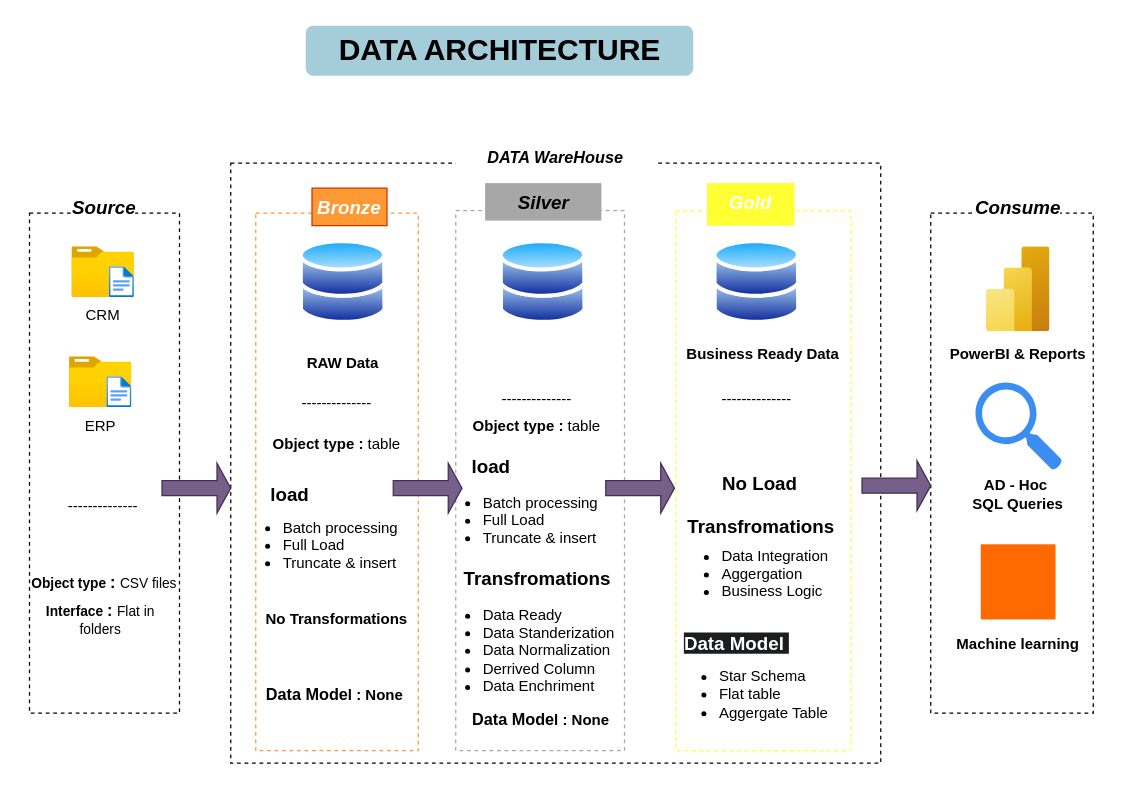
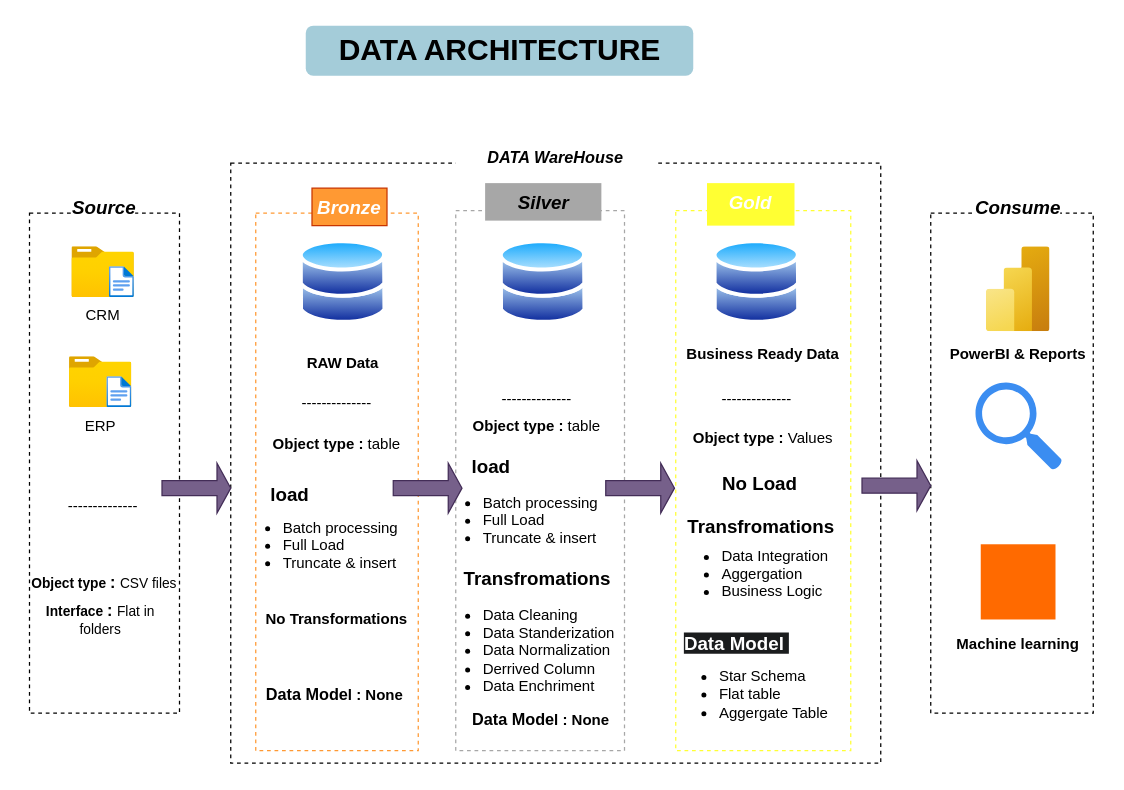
  <mxCell id="0" />
  <mxCell id="1" parent="0" />
  <mxCell id="2" value="" style="rounded=0;whiteSpace=wrap;html=1;dashed=1;fillColor=none;" parent="1" vertex="1"><mxGeometry x="23" y="170" width="120" height="400" as="geometry" /></mxCell>
  <mxCell id="3" value="&lt;font style=&quot;font-size: 15px;&quot;&gt;&lt;i&gt;&lt;b&gt;Source&lt;/b&gt;&lt;/i&gt;&lt;/font&gt;" style="text;html=1;align=center;verticalAlign=middle;whiteSpace=wrap;rounded=0;glass=0;labelBackgroundColor=default;" parent="1" vertex="1"><mxGeometry x="53" y="150" width="60" height="30" as="geometry" /></mxCell>
  <mxCell id="4" value="" style="image;aspect=fixed;html=1;points=[];align=center;fontSize=12;image=img/lib/azure2/general/Folder_Blank.svg;" parent="1" vertex="1"><mxGeometry x="57" y="197" width="50" height="40.58" as="geometry" /></mxCell>
  <mxCell id="5" value="" style="image;aspect=fixed;html=1;points=[];align=center;fontSize=12;image=img/lib/azure2/general/File.svg;" parent="1" vertex="1"><mxGeometry x="87" y="212.93" width="20" height="24.65" as="geometry" /></mxCell>
  <mxCell id="6" value="CRM" style="text;html=1;align=center;verticalAlign=middle;whiteSpace=wrap;rounded=0;" parent="1" vertex="1"><mxGeometry x="57" y="237" width="50" height="30.58" as="geometry" /></mxCell>
  <mxCell id="7" value="" style="image;aspect=fixed;html=1;points=[];align=center;fontSize=12;image=img/lib/azure2/general/Folder_Blank.svg;" parent="1" vertex="1"><mxGeometry x="55" y="285" width="50" height="40.58" as="geometry" /></mxCell>
  <mxCell id="8" value="" style="image;aspect=fixed;html=1;points=[];align=center;fontSize=12;image=img/lib/azure2/general/File.svg;" parent="1" vertex="1"><mxGeometry x="85" y="300.93" width="20" height="24.65" as="geometry" /></mxCell>
  <mxCell id="9" value="ERP" style="text;html=1;align=center;verticalAlign=middle;whiteSpace=wrap;rounded=0;" parent="1" vertex="1"><mxGeometry x="55" y="325.58" width="50" height="30" as="geometry" /></mxCell>
  <mxCell id="10" value="--------------" style="text;html=1;align=center;verticalAlign=middle;whiteSpace=wrap;rounded=0;" parent="1" vertex="1"><mxGeometry x="52" y="390" width="60" height="30" as="geometry" /></mxCell>
  <mxCell id="11" value="&lt;font style=&quot;&quot;&gt;&lt;b style=&quot;&quot;&gt;&lt;font style=&quot;font-size: 11px;&quot;&gt;Object type &lt;/font&gt;&lt;/b&gt;&lt;b style=&quot;font-size: 13px;&quot;&gt;: &lt;/b&gt;&lt;font style=&quot;font-size: 11px;&quot;&gt;CSV files&lt;/font&gt;&lt;/font&gt;" style="text;html=1;align=center;verticalAlign=middle;whiteSpace=wrap;rounded=0;" parent="1" vertex="1"><mxGeometry x="23" y="450" width="120" height="30" as="geometry" /></mxCell>
  <mxCell id="12" value="&lt;font style=&quot;&quot;&gt;&lt;b style=&quot;&quot;&gt;&lt;font style=&quot;font-size: 11px;&quot;&gt;Interface&amp;nbsp;&lt;/font&gt;&lt;/b&gt;&lt;b style=&quot;font-size: 13px;&quot;&gt;: &lt;/b&gt;&lt;font style=&quot;font-size: 11px;&quot;&gt;Flat in folders&lt;/font&gt;&lt;/font&gt;" style="text;html=1;align=center;verticalAlign=middle;whiteSpace=wrap;rounded=0;" parent="1" vertex="1"><mxGeometry x="20" y="480" width="120" height="30" as="geometry" /></mxCell>
  <mxCell id="13" value="" style="rounded=0;whiteSpace=wrap;html=1;fontColor=default;fillColor=none;dashed=1;strokeColor=default;" parent="1" vertex="1"><mxGeometry x="184" y="130" width="520" height="480" as="geometry" /></mxCell>
  <mxCell id="14" value="" style="rounded=0;whiteSpace=wrap;html=1;dashed=1;fillColor=none;" parent="1" vertex="1"><mxGeometry x="744" y="170" width="130" height="400" as="geometry" /></mxCell>
  <mxCell id="15" value="&lt;font style=&quot;font-size: 15px;&quot;&gt;&lt;i&gt;&lt;b&gt;Consume&lt;/b&gt;&lt;/i&gt;&lt;/font&gt;" style="text;html=1;align=center;verticalAlign=middle;whiteSpace=wrap;rounded=0;glass=0;labelBackgroundColor=default;fillColor=default;" parent="1" vertex="1"><mxGeometry x="784" y="150" width="60" height="30" as="geometry" /></mxCell>
  <mxCell id="16" value="" style="rounded=0;whiteSpace=wrap;html=1;dashed=1;fillColor=none;fontColor=#000000;strokeColor=#FF9933;" parent="1" vertex="1"><mxGeometry x="204" y="170" width="130" height="430" as="geometry" /></mxCell>
  <mxCell id="17" value="&lt;span style=&quot;font-size: 15px;&quot;&gt;&lt;b&gt;&lt;i&gt;Bronze&lt;/i&gt;&lt;/b&gt;&lt;/span&gt;" style="text;html=1;align=center;verticalAlign=middle;whiteSpace=wrap;rounded=0;glass=0;labelBackgroundColor=none;fillColor=#FF9933;fontColor=#FFFFFF;strokeColor=#C73500;" parent="1" vertex="1"><mxGeometry x="249" y="150" width="60" height="30" as="geometry" /></mxCell>
  <mxCell id="18" value="--------------" style="text;html=1;align=center;verticalAlign=middle;whiteSpace=wrap;rounded=0;" parent="1" vertex="1"><mxGeometry x="204" y="312" width="130" height="20" as="geometry" /></mxCell>
  <mxCell id="19" value="" style="rounded=0;whiteSpace=wrap;html=1;dashed=1;fillColor=none;strokeColor=#A7A7A7;labelBackgroundColor=none;" parent="1" vertex="1"><mxGeometry x="364" y="168" width="135" height="432" as="geometry" /></mxCell>
  <mxCell id="20" value="&lt;i style=&quot;font-size: 15px;&quot;&gt;&lt;b&gt;Silver&lt;/b&gt;&lt;/i&gt;" style="text;html=1;align=center;verticalAlign=middle;whiteSpace=wrap;rounded=0;glass=0;labelBackgroundColor=none;fillColor=#A7A7A7;" parent="1" vertex="1"><mxGeometry x="387.5" y="146" width="93" height="30" as="geometry" /></mxCell>
  <mxCell id="21" value="--------------" style="text;html=1;align=center;verticalAlign=middle;whiteSpace=wrap;rounded=0;" parent="1" vertex="1"><mxGeometry x="364" y="304" width="130" height="30" as="geometry" /></mxCell>
  <mxCell id="22" value="" style="rounded=0;whiteSpace=wrap;html=1;dashed=1;fillColor=none;strokeColor=#FFFF33;" parent="1" vertex="1"><mxGeometry x="540" y="168" width="140" height="432" as="geometry" /></mxCell>
  <mxCell id="23" value="&lt;font style=&quot;font-size: 13px;&quot;&gt;&lt;b&gt;&lt;i&gt;DATA WareHouse&lt;/i&gt;&lt;/b&gt;&lt;/font&gt;" style="text;html=1;align=center;verticalAlign=middle;whiteSpace=wrap;rounded=0;fillColor=default;" parent="1" vertex="1"><mxGeometry x="364" y="110" width="160" height="30" as="geometry" /></mxCell>
  <mxCell id="24" value="&lt;i style=&quot;forced-color-adjust: none; color: rgb(255, 255, 255); font-family: Helvetica; font-size: 15px; font-variant-ligatures: normal; font-variant-caps: normal; font-weight: 400; letter-spacing: normal; orphans: 2; text-indent: 0px; text-transform: none; widows: 2; word-spacing: 0px; -webkit-text-stroke-width: 0px; white-space: normal; text-decoration-thickness: initial; text-decoration-style: initial; text-decoration-color: initial; box-shadow: none !important;&quot;&gt;&lt;b style=&quot;forced-color-adjust: none; box-shadow: none !important;&quot;&gt;Gold&lt;/b&gt;&lt;/i&gt;" style="text;whiteSpace=wrap;html=1;align=center;fillColor=#FFFF33;labelBackgroundColor=#FFFF33;" parent="1" vertex="1"><mxGeometry x="565" y="146" width="70" height="34" as="geometry" /></mxCell>
  <mxCell id="25" value="" style="image;aspect=fixed;perimeter=ellipsePerimeter;html=1;align=center;shadow=0;dashed=0;spacingTop=3;image=img/lib/active_directory/databases.svg;imageBackground=none;labelBackgroundColor=none;" parent="1" vertex="1"><mxGeometry x="239" y="190.96" width="70" height="68.6" as="geometry" /></mxCell>
  <mxCell id="26" value="" style="image;aspect=fixed;perimeter=ellipsePerimeter;html=1;align=center;shadow=0;dashed=0;spacingTop=3;image=img/lib/active_directory/databases.svg;imageBackground=none;" parent="1" vertex="1"><mxGeometry x="399" y="190.96" width="70" height="68.6" as="geometry" /></mxCell>
  <mxCell id="27" value="" style="image;aspect=fixed;perimeter=ellipsePerimeter;html=1;align=center;shadow=0;dashed=0;spacingTop=3;image=img/lib/active_directory/databases.svg;imageBackground=none;" parent="1" vertex="1"><mxGeometry x="570" y="190.96" width="70" height="68.6" as="geometry" /></mxCell>
  <mxCell id="28" value="--------------" style="text;html=1;align=center;verticalAlign=middle;whiteSpace=wrap;rounded=0;" parent="1" vertex="1"><mxGeometry x="535" y="304" width="140" height="30" as="geometry" /></mxCell>
  <mxCell id="29" value="RAW Data" style="text;html=1;align=center;verticalAlign=middle;whiteSpace=wrap;rounded=0;fontStyle=1;fillColor=none;" parent="1" vertex="1"><mxGeometry x="234" y="278.51" width="80" height="22.42" as="geometry" /></mxCell>
  <mxCell id="30" value="&lt;b&gt;Business Ready Data&lt;/b&gt;" style="text;html=1;align=center;verticalAlign=middle;whiteSpace=wrap;rounded=0;" parent="1" vertex="1"><mxGeometry x="545" y="267.58" width="130" height="30" as="geometry" /></mxCell>
  <mxCell id="31" value="&lt;b&gt;Object type : &lt;/b&gt;table" style="text;html=1;align=center;verticalAlign=middle;whiteSpace=wrap;rounded=0;" parent="1" vertex="1"><mxGeometry x="204" y="345" width="130" height="20" as="geometry" /></mxCell>
  <mxCell id="32" value="&lt;b&gt;Object type : &lt;/b&gt;table" style="text;html=1;align=center;verticalAlign=middle;whiteSpace=wrap;rounded=0;" parent="1" vertex="1"><mxGeometry x="364" y="330.58" width="130" height="20" as="geometry" /></mxCell>
+ <mxCell id="33" value="&lt;b&gt;Object type : &lt;/b&gt;Values" style="text;html=1;align=center;verticalAlign=middle;whiteSpace=wrap;rounded=0;" parent="1" vertex="1"><mxGeometry x="540" y="340" width="140" height="20" as="geometry" /></mxCell>
  <mxCell id="34" value="&lt;ul&gt;&lt;li&gt;&lt;span style=&quot;background-color: transparent; color: light-dark(rgb(0, 0, 0), rgb(255, 255, 255));&quot;&gt;Batch processing&amp;nbsp;&lt;/span&gt;&lt;/li&gt;&lt;li&gt;&lt;span style=&quot;background-color: transparent; color: light-dark(rgb(0, 0, 0), rgb(255, 255, 255));&quot;&gt;Full Load&lt;/span&gt;&lt;/li&gt;&lt;li&gt;Truncate &amp;amp; insert&lt;/li&gt;&lt;/ul&gt;" style="text;strokeColor=none;fillColor=none;html=1;verticalAlign=middle;overflow=hidden;whiteSpace=wrap;" parent="1" vertex="1"><mxGeometry x="184" y="400" width="140" height="60" as="geometry" /></mxCell>
  <mxCell id="35" value="&lt;font style=&quot;font-size: 15px;&quot;&gt;load&lt;/font&gt;" style="text;strokeColor=none;fillColor=none;html=1;fontSize=24;fontStyle=1;verticalAlign=middle;align=center;" parent="1" vertex="1"><mxGeometry x="203" y="378" width="55" height="30" as="geometry" /></mxCell>
  <mxCell id="36" value="&lt;b&gt;No Transformations&lt;/b&gt;" style="text;html=1;align=center;verticalAlign=middle;whiteSpace=wrap;rounded=0;" parent="1" vertex="1"><mxGeometry x="204" y="480" width="130" height="30" as="geometry" /></mxCell>
  <mxCell id="37" value="&lt;b&gt;&lt;font style=&quot;font-size: 13px;&quot;&gt;Data Mode&lt;/font&gt;l : None&amp;nbsp;&lt;/b&gt;" style="text;html=1;align=center;verticalAlign=middle;whiteSpace=wrap;rounded=0;" parent="1" vertex="1"><mxGeometry x="209" y="540" width="120" height="30" as="geometry" /></mxCell>
  <mxCell id="38" value="&lt;ul&gt;&lt;li&gt;&lt;span style=&quot;background-color: transparent; color: light-dark(rgb(0, 0, 0), rgb(255, 255, 255));&quot;&gt;Batch processing&amp;nbsp;&lt;/span&gt;&lt;/li&gt;&lt;li&gt;&lt;span style=&quot;background-color: transparent; color: light-dark(rgb(0, 0, 0), rgb(255, 255, 255));&quot;&gt;Full Load&lt;/span&gt;&lt;/li&gt;&lt;li&gt;Truncate &amp;amp; insert&lt;/li&gt;&lt;/ul&gt;" style="text;strokeColor=none;fillColor=none;html=1;verticalAlign=middle;overflow=hidden;whiteSpace=wrap;" parent="1" vertex="1"><mxGeometry x="344" y="380" width="140" height="60" as="geometry" /></mxCell>
  <mxCell id="39" value="&lt;font style=&quot;font-size: 15px;&quot;&gt;load&lt;/font&gt;" style="text;strokeColor=none;fillColor=none;html=1;fontSize=24;fontStyle=1;verticalAlign=middle;align=center;" parent="1" vertex="1"><mxGeometry x="364" y="360" width="55" height="20" as="geometry" /></mxCell>
  <mxCell id="40" value="&lt;b&gt;&lt;font style=&quot;font-size: 13px;&quot;&gt;Data Mode&lt;/font&gt;l : None&amp;nbsp;&lt;/b&gt;" style="text;html=1;align=center;verticalAlign=middle;whiteSpace=wrap;rounded=0;" parent="1" vertex="1"><mxGeometry x="374" y="560" width="120" height="30" as="geometry" /></mxCell>
- <mxCell id="41" value="&lt;ul&gt;&lt;li&gt;&lt;span style=&quot;background-color: transparent; color: light-dark(rgb(0, 0, 0), rgb(255, 255, 255));&quot;&gt;Data Ready&amp;nbsp;&lt;/span&gt;&lt;/li&gt;&lt;li&gt;Data Standerization&lt;/li&gt;&lt;li&gt;Data Normalization&lt;/li&gt;&lt;li&gt;Derrived Column&amp;nbsp;&lt;/li&gt;&lt;li&gt;Data Enchriment&lt;/li&gt;&lt;/ul&gt;" style="text;strokeColor=none;fillColor=none;html=1;verticalAlign=middle;overflow=hidden;whiteSpace=wrap;" parent="1" vertex="1"><mxGeometry x="344" y="470" width="170" height="90" as="geometry" /></mxCell>
+ <mxCell id="41" value="&lt;ul&gt;&lt;li&gt;&lt;span style=&quot;background-color: transparent; color: light-dark(rgb(0, 0, 0), rgb(255, 255, 255));&quot;&gt;Data Cleaning&amp;nbsp;&lt;/span&gt;&lt;/li&gt;&lt;li&gt;Data Standerization&lt;/li&gt;&lt;li&gt;Data Normalization&lt;/li&gt;&lt;li&gt;Derrived Column&amp;nbsp;&lt;/li&gt;&lt;li&gt;Data Enchriment&lt;/li&gt;&lt;/ul&gt;" style="text;strokeColor=none;fillColor=none;html=1;verticalAlign=middle;overflow=hidden;whiteSpace=wrap;" parent="1" vertex="1"><mxGeometry x="344" y="470" width="170" height="90" as="geometry" /></mxCell>
  <mxCell id="42" value="&lt;font style=&quot;font-size: 15px;&quot;&gt;Transfromations&lt;/font&gt;" style="text;strokeColor=none;fillColor=none;html=1;fontSize=24;fontStyle=1;verticalAlign=middle;align=center;" parent="1" vertex="1"><mxGeometry x="361.5" y="450" width="135" height="20" as="geometry" /></mxCell>
  <mxCell id="43" value="&lt;font style=&quot;font-size: 15px;&quot;&gt;No Load&lt;/font&gt;" style="text;strokeColor=none;fillColor=none;html=1;fontSize=24;fontStyle=1;verticalAlign=middle;align=center;" parent="1" vertex="1"><mxGeometry x="540" y="374" width="134" height="20" as="geometry" /></mxCell>
  <mxCell id="44" value="&lt;font style=&quot;font-size: 15px;&quot;&gt;Transfromations&lt;/font&gt;" style="text;strokeColor=none;fillColor=none;html=1;fontSize=24;fontStyle=1;verticalAlign=middle;align=center;" parent="1" vertex="1"><mxGeometry x="540" y="408" width="135" height="20" as="geometry" /></mxCell>
  <mxCell id="45" value="&lt;ul&gt;&lt;li&gt;Data Integration&lt;/li&gt;&lt;li&gt;Aggergation&lt;/li&gt;&lt;li&gt;Business Logic&amp;nbsp;&lt;/li&gt;&lt;/ul&gt;" style="text;strokeColor=none;fillColor=none;html=1;verticalAlign=middle;overflow=hidden;spacing=-3;" parent="1" vertex="1"><mxGeometry x="540" y="428" width="140" height="60" as="geometry" /></mxCell>
  <mxCell id="46" value="&lt;ul&gt;&lt;li&gt;&lt;span style=&quot;background-color: transparent; color: light-dark(rgb(0, 0, 0), rgb(255, 255, 255));&quot;&gt;Star Schema&lt;/span&gt;&lt;/li&gt;&lt;li&gt;&lt;span style=&quot;background-color: transparent; color: light-dark(rgb(0, 0, 0), rgb(255, 255, 255));&quot;&gt;Flat table&amp;nbsp;&lt;/span&gt;&lt;/li&gt;&lt;li&gt;Aggergate Table&amp;nbsp;&amp;nbsp;&lt;/li&gt;&lt;/ul&gt;" style="text;strokeColor=none;fillColor=none;html=1;verticalAlign=middle;overflow=hidden;spacing=-5;" parent="1" vertex="1"><mxGeometry x="540" y="525" width="140" height="60" as="geometry" /></mxCell>
  <mxCell id="47" value="&lt;span style=&quot;color: rgb(255, 255, 255); font-family: Helvetica; font-size: 15px; font-style: normal; font-variant-ligatures: normal; font-variant-caps: normal; font-weight: 700; letter-spacing: normal; orphans: 2; text-align: center; text-indent: 0px; text-transform: none; widows: 2; word-spacing: 0px; -webkit-text-stroke-width: 0px; white-space: nowrap; background-color: rgb(27, 29, 30); text-decoration-thickness: initial; text-decoration-style: initial; text-decoration-color: initial; display: inline !important; float: none;&quot;&gt;Data Model&amp;nbsp;&lt;/span&gt;" style="text;whiteSpace=wrap;html=1;spacing=7;spacingTop=-1;" parent="1" vertex="1"><mxGeometry x="540" y="495" width="100" height="40" as="geometry" /></mxCell>
  <mxCell id="48" value="" style="image;aspect=fixed;html=1;points=[];align=center;fontSize=12;image=img/lib/azure2/analytics/Power_BI_Embedded.svg;" parent="1" vertex="1"><mxGeometry x="788.6" y="197" width="51" height="68" as="geometry" /></mxCell>
  <mxCell id="49" value="" style="sketch=0;html=1;aspect=fixed;strokeColor=none;shadow=0;fillColor=#3B8DF1;verticalAlign=top;labelPosition=center;verticalLabelPosition=bottom;shape=mxgraph.gcp2.search" parent="1" vertex="1"><mxGeometry x="779.8" y="305.58" width="69.3" height="70" as="geometry" /></mxCell>
  <mxCell id="50" value="" style="points=[];aspect=fixed;html=1;align=center;shadow=0;dashed=0;fillColor=#FF6A00;strokeColor=none;shape=mxgraph.alibaba_cloud.machine_learning;" parent="1" vertex="1"><mxGeometry x="784" y="434.92" width="59.8" height="60.16" as="geometry" /></mxCell>
  <mxCell id="51" value="&lt;b&gt;Machine learning&lt;/b&gt;" style="text;html=1;align=center;verticalAlign=middle;whiteSpace=wrap;rounded=0;" parent="1" vertex="1"><mxGeometry x="759.1" y="500" width="110" height="30" as="geometry" /></mxCell>
  <mxCell id="52" value="&lt;b&gt;PowerBI &amp;amp; Reports&lt;/b&gt;" style="text;html=1;align=center;verticalAlign=middle;whiteSpace=wrap;rounded=0;" parent="1" vertex="1"><mxGeometry x="751.1" y="267.58" width="125.6" height="30" as="geometry" /></mxCell>
- <mxCell id="53" value="&lt;b&gt;AD - Hoc&amp;nbsp;&lt;/b&gt;&lt;div&gt;&lt;b&gt;SQL Queries&lt;/b&gt;&lt;/div&gt;" style="text;html=1;align=center;verticalAlign=middle;whiteSpace=wrap;rounded=0;" parent="1" vertex="1"><mxGeometry x="768.9" y="380" width="90" height="30" as="geometry" /></mxCell>
  <mxCell id="54" value="" style="shape=singleArrow;whiteSpace=wrap;html=1;fillColor=#76608a;fontColor=#ffffff;strokeColor=#432D57;" parent="1" vertex="1"><mxGeometry x="129" y="370" width="55" height="40" as="geometry" /></mxCell>
  <mxCell id="55" value="" style="shape=singleArrow;whiteSpace=wrap;html=1;fillColor=#76608a;fontColor=#ffffff;strokeColor=#432D57;" parent="1" vertex="1"><mxGeometry x="484" y="370" width="55" height="40" as="geometry" /></mxCell>
  <mxCell id="56" value="" style="shape=singleArrow;whiteSpace=wrap;html=1;fillColor=#76608a;fontColor=#ffffff;strokeColor=#432D57;" parent="1" vertex="1"><mxGeometry x="689" y="368" width="55" height="40" as="geometry" /></mxCell>
  <mxCell id="57" value="" style="shape=singleArrow;whiteSpace=wrap;html=1;fillColor=#76608a;fontColor=#ffffff;strokeColor=#432D57;" parent="1" vertex="1"><mxGeometry x="314" y="370" width="55" height="40" as="geometry" /></mxCell>
  <mxCell id="58" value="&lt;font style=&quot;color: rgb(0, 0, 0);&quot;&gt;DATA ARCHITECTURE&lt;/font&gt;" style="text;strokeColor=none;fillColor=#A4CCD9;html=1;fontSize=24;fontStyle=1;verticalAlign=middle;align=center;rounded=1;" vertex="1" parent="1"><mxGeometry x="244" y="20" width="310" height="40" as="geometry" /></mxCell>
